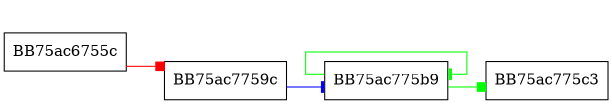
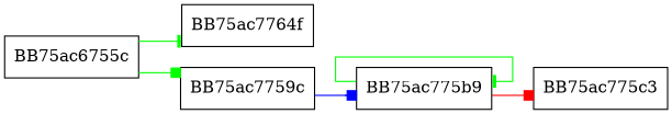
  digraph {
    rankdir=LR
    splines=ortho
    node [shape=box]
    edge [arrowhead=tee color=green]
    n1 [label=BB75ac6755c]
+   BB75ac7764f
    BB75ac7759c
    BB75ac775b9
    BB75ac775c3
-   n1 -> BB75ac7759c [arrowhead=box color=red]
-   BB75ac7759c -> BB75ac775b9 [color=blue]
+   n1 -> BB75ac7764f
+   n1 -> BB75ac7759c [arrowhead=box]
+   BB75ac7759c -> BB75ac775b9 [arrowhead=box color=blue]
    BB75ac775b9 -> BB75ac775b9
-   BB75ac775b9 -> BB75ac775c3 [arrowhead=box]
+   BB75ac775b9 -> BB75ac775c3 [arrowhead=box color=red]
  }
